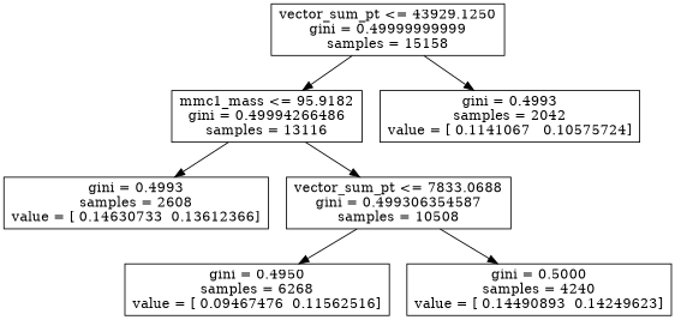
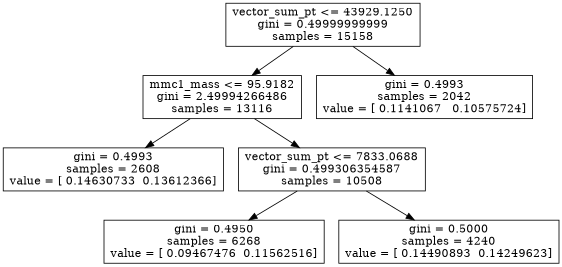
  digraph {
    node [shape=box]
    n1 [label="vector_sum_pt <= 43929.1250\ngini = 0.49999999999\nsamples = 15158"]
-   n2 [label="mmc1_mass <= 95.9182\ngini = 0.49994266486\nsamples = 13116"]
+   n2 [label="mmc1_mass <= 95.9182\ngini = 2.49994266486\nsamples = 13116"]
    n3 [label="gini = 0.4993\nsamples = 2042\nvalue = [ 0.1141067   0.10575724]"]
    n4 [label="gini = 0.4993\nsamples = 2608\nvalue = [ 0.14630733  0.13612366]"]
    n5 [label="vector_sum_pt <= 7833.0688\ngini = 0.499306354587\nsamples = 10508"]
    n6 [label="gini = 0.4950\nsamples = 6268\nvalue = [ 0.09467476  0.11562516]"]
    n7 [label="gini = 0.5000\nsamples = 4240\nvalue = [ 0.14490893  0.14249623]"]
    n1 -> n2
    n1 -> n3
    n2 -> n4
    n2 -> n5
    n5 -> n6
    n5 -> n7
  }
